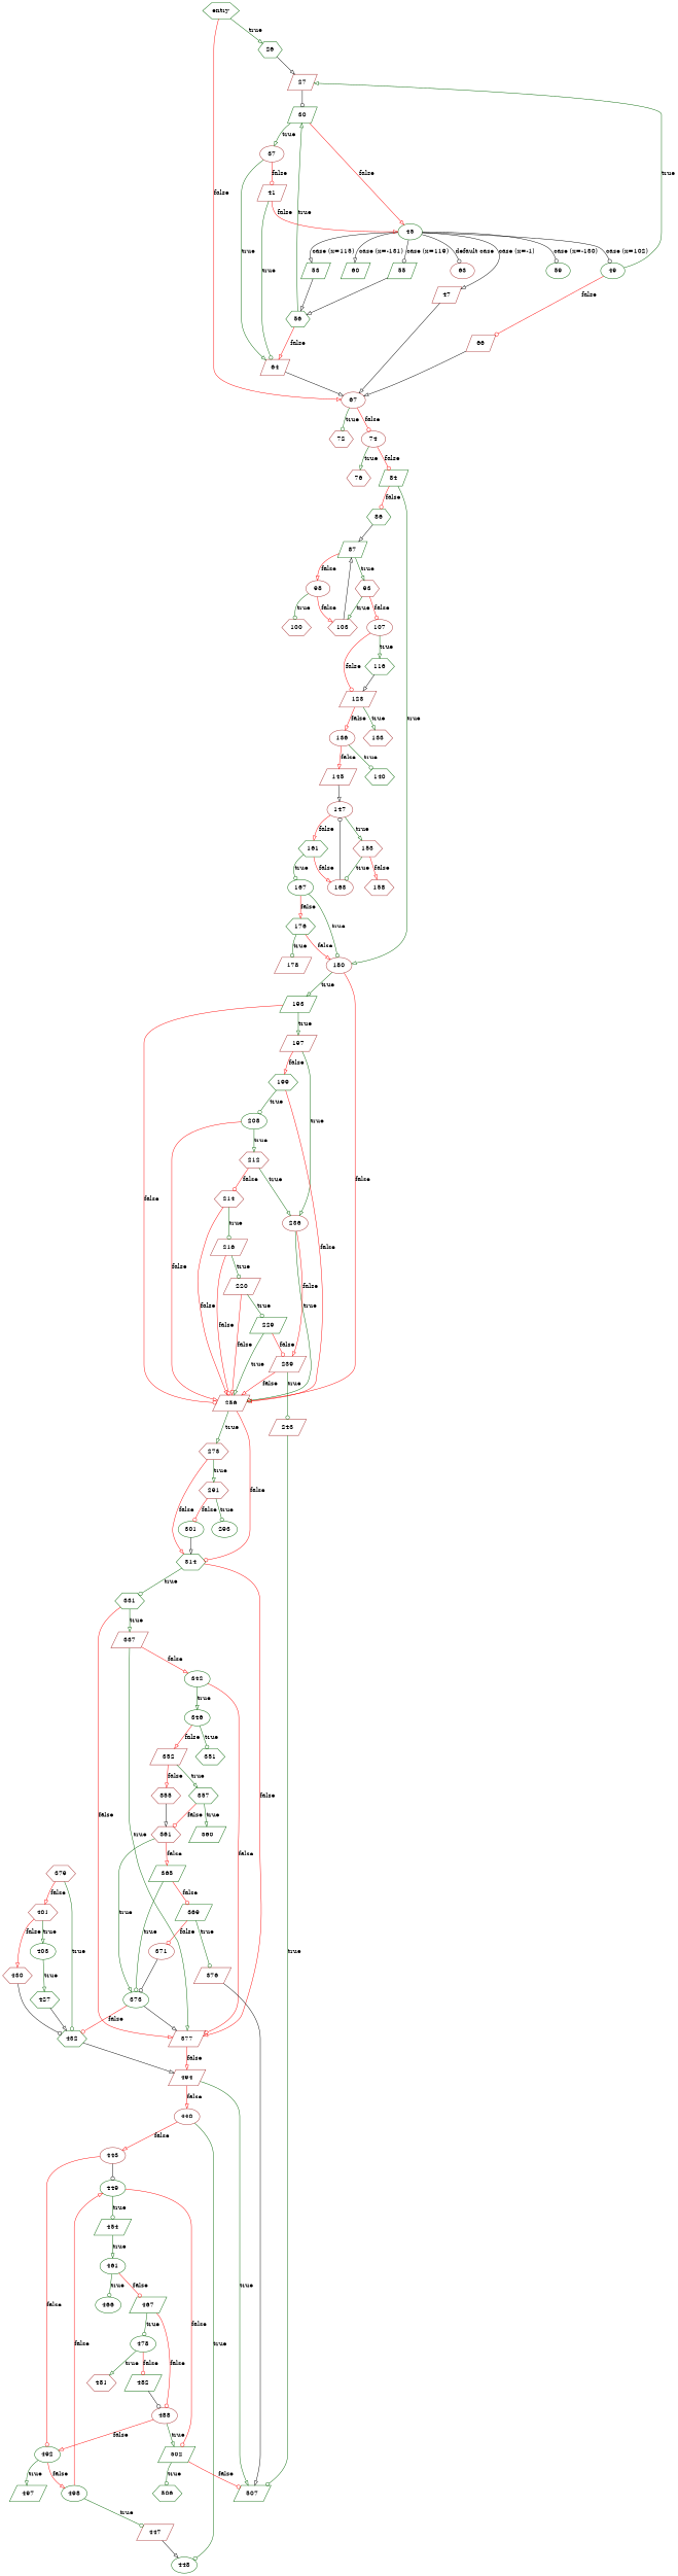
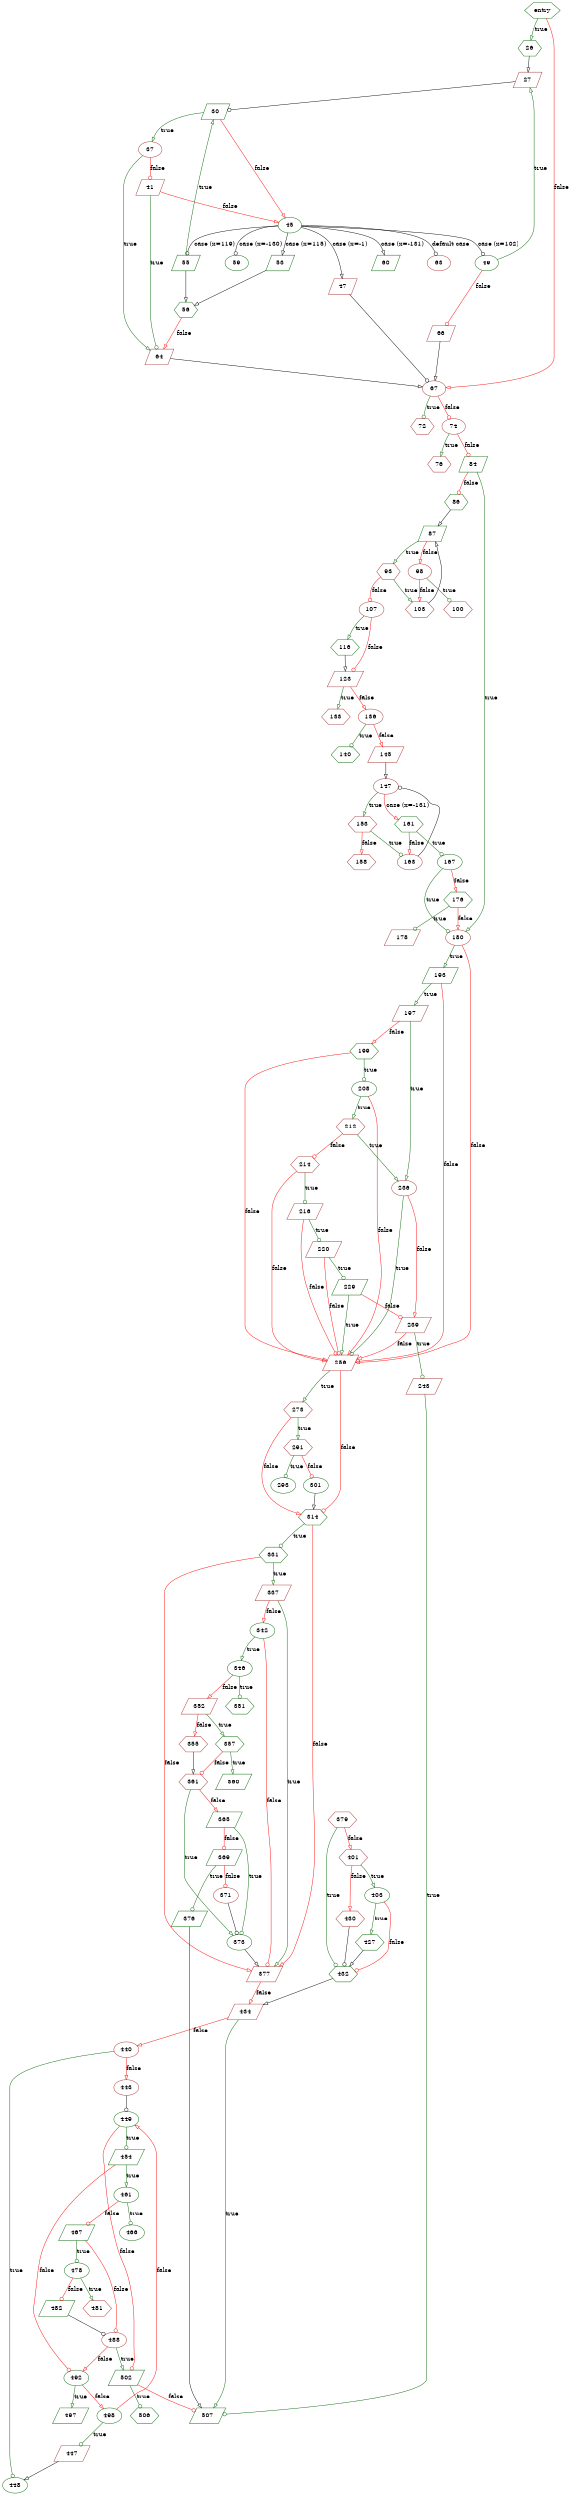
  digraph {
    node [color=darkgreen shape=parallelogram]
    edge [arrowhead=onormal color=darkgreen]
    n1 [label=entry shape=hexagon]
    26 [shape=hexagon]
    67 [color=brown shape=ellipse]
    27 [color=brown]
    72 [color=brown shape=hexagon]
    74 [color=brown shape=ellipse]
    30
    37 [color=brown shape=ellipse]
    45 [shape=ellipse]
    41 [color=brown]
    64 [color=brown]
    47 [color=brown]
    49 [shape=ellipse]
    53
    55
    59 [shape=ellipse]
    60
    63 [color=brown shape=ellipse]
    66 [color=brown]
    56 [shape=hexagon]
    76 [color=brown shape=hexagon]
    84
    86 [shape=hexagon]
    180 [color=brown shape=ellipse]
    87
    193
    256 [color=brown]
    93 [color=brown shape=hexagon]
    98 [color=brown shape=ellipse]
    103 [color=brown shape=hexagon]
    107 [color=brown shape=ellipse]
    100 [color=brown shape=hexagon]
    116 [shape=hexagon]
    123 [color=brown]
    133 [color=brown shape=hexagon]
    136 [color=brown shape=ellipse]
    140 [shape=hexagon]
    145 [color=brown]
    147 [color=brown shape=ellipse]
    153 [color=brown shape=hexagon]
    161 [shape=hexagon]
    158 [color=brown shape=hexagon]
    163 [color=brown shape=ellipse]
    167 [shape=ellipse]
    176 [shape=hexagon]
    178 [color=brown]
    197 [color=brown]
    273 [color=brown shape=hexagon]
    314 [shape=hexagon]
    199 [shape=hexagon]
    236 [color=brown shape=ellipse]
    208 [shape=ellipse]
    239 [color=brown]
    212 [color=brown shape=hexagon]
    214 [color=brown shape=hexagon]
    216 [color=brown]
    220 [color=brown]
    229
    243 [color=brown]
    507
    291 [color=brown shape=hexagon]
    331 [shape=hexagon]
    377 [color=brown]
    293 [shape=ellipse]
    301 [shape=ellipse]
    337 [color=brown]
-   434 [color=brown label=494]
+   434 [color=brown]
    342 [shape=ellipse]
    346 [shape=ellipse]
    351 [shape=hexagon]
    352 [color=brown]
    355 [color=brown shape=hexagon]
    357 [shape=hexagon]
    361 [color=brown shape=hexagon]
    360
    365
    373 [shape=ellipse]
    369
    371 [color=brown shape=ellipse]
-   376 [color=brown]
+   376
    379 [color=brown shape=hexagon]
    401 [color=brown shape=hexagon]
    432 [shape=hexagon]
    440 [color=brown shape=ellipse]
    403 [shape=ellipse]
    430 [color=brown shape=hexagon]
    427 [shape=hexagon]
    443 [color=brown shape=ellipse]
    448 [shape=ellipse]
    449 [shape=ellipse]
    454
    502
    447 [color=brown]
    461 [shape=ellipse]
    492 [shape=ellipse]
    506 [shape=hexagon]
    466 [shape=ellipse]
    467
    497
    498 [shape=ellipse]
    478 [shape=ellipse]
    488 [color=brown shape=ellipse]
    481 [color=brown shape=hexagon]
    482
    n1 -> 26 [label=true]
    n1 -> 67 [color=red label=false]
    26 -> 27 [color=""]
    67 -> 72 [arrowhead=odot label=true]
    67 -> 74 [arrowhead=odot color=red label=false]
    27 -> 30 [arrowhead=odot color=""]
    74 -> 76 [label=true]
    74 -> 84 [arrowhead=odot color=red label=false]
    30 -> 37 [label=true]
    30 -> 45 [color=red label=false]
    37 -> 41 [arrowhead=odot color=red label=false]
    37 -> 64 [label=true]
    45 -> 47 [label="case (x=-1)" color=""]
    45 -> 49 [arrowhead=odot label="case (x=102)" color=""]
    45 -> 53 [label="case (x=115)" color=""]
    45 -> 55 [arrowhead=odot label="case (x=119)" color=""]
    45 -> 59 [arrowhead=odot label="case (x=-130)" color=""]
    45 -> 60 [label="case (x=-131)" color=""]
    45 -> 63 [arrowhead=odot label="default case" color=""]
    41 -> 45 [color=red label=false]
    41 -> 64 [arrowhead=odot label=true]
    64 -> 67 [color=""]
-   47 -> 67 [color=""]
+   47 -> 67 [arrowhead=odot color=""]
    49 -> 27 [label=true]
    49 -> 66 [arrowhead=odot color=red label=false]
    53 -> 56 [color=""]
    55 -> 56 [color=""]
    66 -> 67 [color=""]
-   56 -> 30 [label=true]
+   55 -> 30 [label=true]
    56 -> 64 [color=red label=false]
    84 -> 86 [arrowhead=odot color=red label=false]
    84 -> 180 [label=true]
    86 -> 87 [color=""]
    180 -> 193 [label=true]
    180 -> 256 [color=red label=false]
    87 -> 93 [label=true]
    87 -> 98 [color=red label=false]
    193 -> 256 [arrowhead=odot color=red label=false]
    193 -> 197 [label=true]
    256 -> 273 [label=true]
    256 -> 314 [arrowhead=odot color=red label=false]
    93 -> 103 [label=true]
    93 -> 107 [arrowhead=odot color=red label=false]
    98 -> 103 [color=red label=false]
    98 -> 100 [arrowhead=odot label=true]
    103 -> 87 [color=""]
    107 -> 116 [label=true]
    107 -> 123 [arrowhead=odot color=red label=false]
    116 -> 123 [color=""]
    123 -> 133 [label=true]
    123 -> 136 [color=red label=false]
    136 -> 140 [arrowhead=odot label=true]
    136 -> 145 [color=red label=false]
    145 -> 147 [color=""]
    147 -> 153 [label=true]
-   147 -> 161 [color=red label=false]
+   147 -> 161 [color=red label="case (x=-131)"]
    153 -> 158 [color=red label=false]
    153 -> 163 [arrowhead=odot label=true]
    161 -> 163 [color=red label=false]
    161 -> 167 [arrowhead=odot label=true]
    163 -> 147 [arrowhead=odot color=""]
    167 -> 180 [arrowhead=odot label=true]
    167 -> 176 [color=red label=false]
    176 -> 180 [color=red label=false]
    176 -> 178 [arrowhead=odot label=true]
    197 -> 199 [color=red label=false]
    197 -> 236 [label=true]
    273 -> 314 [color=red label=false]
    273 -> 291 [label=true]
    314 -> 331 [arrowhead=odot label=true]
    314 -> 377 [color=red label=false]
    199 -> 256 [color=red label=false]
    199 -> 208 [arrowhead=odot label=true]
    236 -> 256 [arrowhead=odot label=true]
    236 -> 239 [color=red label=false]
    208 -> 256 [color=red label=false]
    208 -> 212 [label=true]
    239 -> 256 [color=red label=false]
    239 -> 243 [arrowhead=odot label=true]
    212 -> 236 [label=true]
    212 -> 214 [arrowhead=odot color=red label=false]
    214 -> 256 [color=red label=false]
    214 -> 216 [arrowhead=odot label=true]
    216 -> 256 [arrowhead=odot color=red label=false]
    216 -> 220 [arrowhead=odot label=true]
-   220 -> 256 [color=red label=false]
+   220 -> 256 [arrowhead=odot color=red label=false]
    220 -> 229 [arrowhead=odot label=true]
    229 -> 256 [label=true]
    229 -> 239 [arrowhead=odot color=red label=false]
    243 -> 507 [arrowhead=odot label=true]
    291 -> 293 [arrowhead=odot label=true]
    291 -> 301 [arrowhead=odot color=red label=false]
    331 -> 377 [color=red label=false]
    331 -> 337 [label=true]
    377 -> 434 [color=red label=false]
    301 -> 314 [color=""]
    337 -> 377 [label=true]
    337 -> 342 [color=red label=false]
    434 -> 507 [label=true]
    434 -> 440 [color=red label=false]
    342 -> 377 [arrowhead=odot color=red label=false]
    342 -> 346 [label=true]
    346 -> 351 [arrowhead=odot label=true]
    346 -> 352 [color=red label=false]
    352 -> 355 [color=red label=false]
    352 -> 357 [label=true]
    355 -> 361 [color=""]
    357 -> 361 [arrowhead=odot color=red label=false]
    357 -> 360 [label=true]
    361 -> 365 [color=red label=false]
    361 -> 373 [label=true]
    365 -> 373 [arrowhead=odot label=true]
    365 -> 369 [arrowhead=odot color=red label=false]
    373 -> 377 [color=""]
    369 -> 371 [arrowhead=odot color=red label=false]
    369 -> 376 [arrowhead=odot label=true]
    371 -> 373 [arrowhead=odot color=""]
    376 -> 507 [color=""]
    379 -> 401 [color=red label=false]
    379 -> 432 [arrowhead=odot label=true]
    401 -> 403 [label=true]
    401 -> 430 [color=red label=false]
    432 -> 434 [color=""]
    440 -> 443 [color=red label=false]
    440 -> 448 [arrowhead=odot label=true]
-   373 -> 432 [arrowhead=odot color=red label=false]
+   403 -> 432 [arrowhead=odot color=red label=false]
    403 -> 427 [label=true]
    430 -> 432 [arrowhead=odot color=""]
    427 -> 432 [color=""]
    443 -> 449 [arrowhead=odot color=""]
    449 -> 454 [arrowhead=odot label=true]
    449 -> 502 [arrowhead=odot color=red label=false]
    454 -> 461 [label=true]
-   443 -> 492 [arrowhead=odot color=red label=false]
+   454 -> 492 [arrowhead=odot color=red label=false]
    502 -> 507 [arrowhead=odot color=red label=false]
    502 -> 506 [arrowhead=odot label=true]
    447 -> 448 [color=""]
    461 -> 466 [arrowhead=odot label=true]
    461 -> 467 [arrowhead=odot color=red label=false]
    492 -> 497 [label=true]
    492 -> 498 [color=red label=false]
    467 -> 478 [arrowhead=odot label=true]
    467 -> 488 [arrowhead=odot color=red label=false]
    498 -> 449 [color=red label=false]
    498 -> 447 [arrowhead=odot label=true]
    478 -> 481 [label=true]
    478 -> 482 [arrowhead=odot color=red label=false]
    488 -> 502 [label=true]
    488 -> 492 [color=red label=false]
    482 -> 488 [arrowhead=odot color=""]
  }
